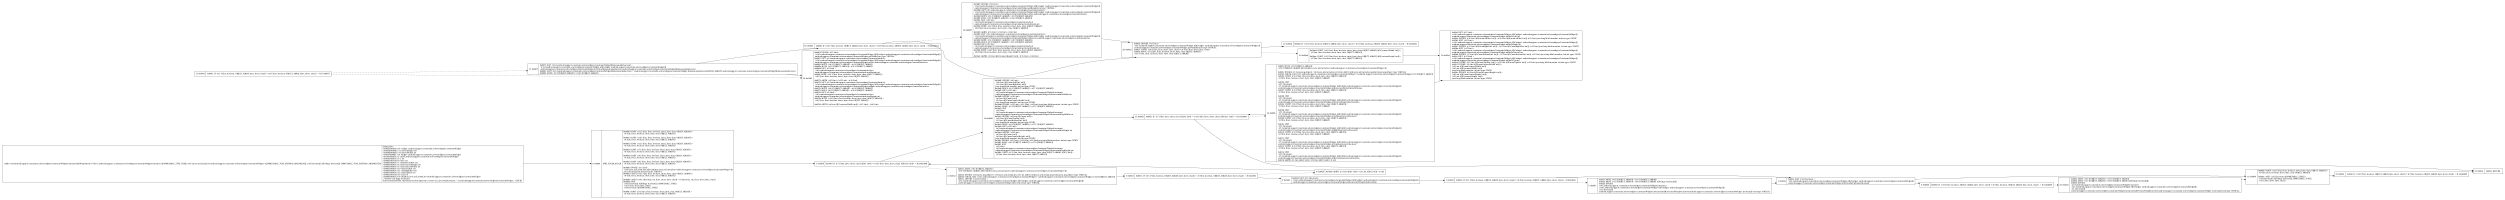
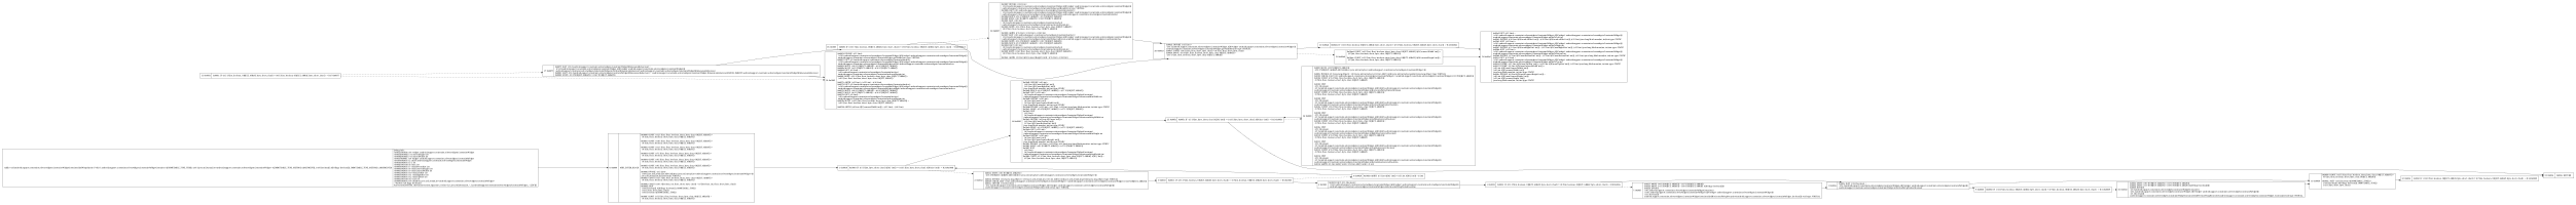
  digraph {
    fontname="Noto Serif"
    rankdir=LR
    node [fontname="Noto Serif" shape=record]
    edge [fontname="Noto Serif"]
    n1 [label="{0\:\ 0x0000|MTH_ENTER_BLOCK\l|0x0000: CONST  (r12 I:?[int, float, boolean, short, byte, char, OBJECT, ARRAY]) = \l  (0 ?[int, float, boolean, short, byte, char, OBJECT, ARRAY])\l \l0x0001: CONST  (r10 I:?[int, float, boolean, short, byte, char, OBJECT, ARRAY]) = \l  (0 ?[int, float, boolean, short, byte, char, OBJECT, ARRAY])\l \l0x0002: CONST  (r11 I:?[int, float, boolean, short, byte, char, OBJECT, ARRAY]) = \l  (0 ?[int, float, boolean, short, byte, char, OBJECT, ARRAY])\l \l0x0003: CONST  (r7 I:?[int, float, boolean, short, byte, char, OBJECT, ARRAY]) = \l  (0 ?[int, float, boolean, short, byte, char, OBJECT, ARRAY])\l \l0x0004: CONST  (r9 I:?[int, float, boolean, short, byte, char, OBJECT, ARRAY]) = \l  (0 ?[int, float, boolean, short, byte, char, OBJECT, ARRAY])\l \l0x0005: CONST  (r8 I:?[int, float, boolean, short, byte, char, OBJECT, ARRAY]) = \l  (0 ?[int, float, boolean, short, byte, char, OBJECT, ARRAY])\l \l0x0006: INVOKE  (r13 I:int) = \l  (r18 I:java.util.ArrayList A[D('children' java.util.ArrayList\<android.support.constraint.solver.widgets.ConstraintWidget\>)])\l java.util.ArrayList.size():int type: VIRTUAL \l0x000a: CONST  (r15 I:?[int, float, boolean, short, byte, char, OBJECT, ARRAY]) = \l  (0 ?[int, float, boolean, short, byte, char, OBJECT, ARRAY])\l \l0x000b: CONST  (r16 I:?[boolean, int, float, short, byte, char]) = (1 ?[boolean, int, float, short, byte, char]) \l0x000d: APUT  \l  (r19 I:boolean[] A[D('flags' boolean[]), IMMUTABLE_TYPE])\l  (r15 I:?[int, short, byte, char])\l  (r16 I:boolean A[IMMUTABLE_TYPE])\l \l0x000f: CONST  (r5 I:?[int, float, boolean, short, byte, char, OBJECT, ARRAY]) = \l  (0 ?[int, float, boolean, short, byte, char, OBJECT, ARRAY])\l \l}"]
    n2 [label="{1\:\ 0x0010|0x0010: IF  (r5 I:?[int, byte, short, char] A[D('j' int)]) \>= (r13 I:?[int, byte, short, char] A[D('size' int)])  \-\> B:24:0x00d1 \l}"]
    n3 [label="{2\:\ 0x0012|0x0012: MOVE  (r0 I:?[OBJECT, ARRAY]) = \l  (r18 I:?[OBJECT, ARRAY] A[D('children' java.util.ArrayList\<android.support.constraint.solver.widgets.ConstraintWidget\>)])\l \l0x0014: INVOKE  (r14 I:java.lang.Object) = (r0 I:java.util.ArrayList), (r5 I:int A[D('j' int)]) java.util.ArrayList.get(int):java.lang.Object type: VIRTUAL \l0x0018: CHECK_CAST  (r14 I:android.support.constraint.solver.widgets.ConstraintWidget) = (android.support.constraint.solver.widgets.ConstraintWidget) (r14 I:?[OBJECT, ARRAY]) \l0x001a: INVOKE  (r15 I:boolean) = \l  (r14 I:android.support.constraint.solver.widgets.ConstraintWidget A[D('widget' android.support.constraint.solver.widgets.ConstraintWidget)])\l android.support.constraint.solver.widgets.ConstraintWidget.isRoot():boolean type: VIRTUAL \l}"]
    n4 [label="{24\:\ 0x00d1|0x00d1: INVOKE  (r6 I:int) = \l  (r10 I:int A[D('maxLeftDist' int)])\l  (r11 I:int A[D('maxRightDist' int)])\l java.lang.Math.max(int, int):int type: STATIC \l0x00d5: MOVE  (r0 I:?[OBJECT, ARRAY]) = (r17 I:?[OBJECT, ARRAY]) \l0x00d7: IGET  (r15 I:int) = \l  (r0 I:android.support.constraint.solver.widgets.ConstraintWidgetContainer)\l android.support.constraint.solver.widgets.ConstraintWidgetContainer.mMinWidth int \l0x00d9: INVOKE  (r16 I:int) = \l  (r6 I:int A[D('max' int)])\l  (r9 I:int A[D('maxConnectWidth' int)])\l java.lang.Math.max(int, int):int type: STATIC \l0x00dd: INVOKE  (r15 I:int) = (r15 I:int), (r16 I:int) java.lang.Math.max(int, int):int type: STATIC \l0x00e1: MOVE  (r0 I:?[OBJECT, ARRAY]) = (r17 I:?[OBJECT, ARRAY]) \l0x00e3: IPUT  \l  (r15 I:int)\l  (r0 I:android.support.constraint.solver.widgets.ConstraintWidgetContainer)\l android.support.constraint.solver.widgets.ConstraintWidgetContainer.mWrapWidth int \l0x00e5: INVOKE  (r6 I:int A[D('max' int)]) = \l  (r12 I:int A[D('maxTopDist' int)])\l  (r7 I:int A[D('maxBottomDist' int)])\l java.lang.Math.max(int, int):int type: STATIC \l0x00e9: MOVE  (r0 I:?[OBJECT, ARRAY]) = (r17 I:?[OBJECT, ARRAY]) \l0x00eb: IGET  (r15 I:int) = \l  (r0 I:android.support.constraint.solver.widgets.ConstraintWidgetContainer)\l android.support.constraint.solver.widgets.ConstraintWidgetContainer.mMinHeight int \l0x00ed: INVOKE  (r16 I:int) = \l  (r6 I:int A[D('max' int)])\l  (r8 I:int A[D('maxConnectHeight' int)])\l java.lang.Math.max(int, int):int type: STATIC \l0x00f1: INVOKE  (r15 I:int) = (r15 I:int), (r16 I:int) java.lang.Math.max(int, int):int type: STATIC \l0x00f5: MOVE  (r0 I:?[OBJECT, ARRAY]) = (r17 I:?[OBJECT, ARRAY]) \l0x00f7: IPUT  \l  (r15 I:int)\l  (r0 I:android.support.constraint.solver.widgets.ConstraintWidgetContainer)\l android.support.constraint.solver.widgets.ConstraintWidgetContainer.mWrapHeight int \l0x00f9: CONST  (r5 I:?[int, float, boolean, short, byte, char, OBJECT, ARRAY] A[D('j' int)]) = \l  (0 ?[int, float, boolean, short, byte, char, OBJECT, ARRAY])\l \l}"]
    n5 [label="{3\:\ 0x001e|0x001e: IF  (r15 I:?[int, boolean, OBJECT, ARRAY, byte, short, char]) == (0 ?[int, boolean, OBJECT, ARRAY, byte, short, char])  \-\> B:5:0x0023 \l}"]
    n6 [label="{25\:\ 0x00fa|0x00fa: IF  (r5 I:?[int, byte, short, char] A[D('j' int)]) \>= (r13 I:?[int, byte, short, char] A[D('size' int)])  \-\> B:13:0x003e \l}"]
    n7 [label="{4\:\ 0x0020|0x0020: ARITH  (r5 I:int A[D('j' int)]) = (r5 I:int A[D('j' int)]) + (1 int) \l}"]
    n8 [label="{5\:\ 0x0023|0x0023: IGET  (r15 I:boolean) = \l  (r14 I:android.support.constraint.solver.widgets.ConstraintWidget A[D('widget' android.support.constraint.solver.widgets.ConstraintWidget)])\l android.support.constraint.solver.widgets.ConstraintWidget.mHorizontalWrapVisited boolean \l}"]
    n9 [label="{6\:\ 0x0025|0x0025: IF  (r15 I:?[int, boolean, OBJECT, ARRAY, byte, short, char]) != (0 ?[int, boolean, OBJECT, ARRAY, byte, short, char])  \-\> B:8:0x002e \l}"]
    n10 [label="{7\:\ 0x0027|0x0027: MOVE  (r0 I:?[OBJECT, ARRAY]) = (r17 I:?[OBJECT, ARRAY]) \l0x0029: MOVE  (r1 I:?[OBJECT, ARRAY]) = (r19 I:?[OBJECT, ARRAY] A[D('flags' boolean[])]) \l0x002b: INVOKE  \l  (r0 I:android.support.constraint.solver.widgets.ConstraintWidgetContainer)\l  (r14 I:android.support.constraint.solver.widgets.ConstraintWidget A[D('widget' android.support.constraint.solver.widgets.ConstraintWidget)])\l  (r1 I:boolean[])\l android.support.constraint.solver.widgets.ConstraintWidgetContainer.findHorizontalWrapRecursive(android.support.constraint.solver.widgets.ConstraintWidget, boolean[]):void type: VIRTUAL \l}"]
    n11 [label="{8\:\ 0x002e|0x002e: IGET  (r15 I:boolean) = \l  (r14 I:android.support.constraint.solver.widgets.ConstraintWidget A[D('widget' android.support.constraint.solver.widgets.ConstraintWidget)])\l android.support.constraint.solver.widgets.ConstraintWidget.mVerticalWrapVisited boolean \l}"]
    n12 [label="{9\:\ 0x0030|0x0030: IF  (r15 I:?[int, boolean, OBJECT, ARRAY, byte, short, char]) != (0 ?[int, boolean, OBJECT, ARRAY, byte, short, char])  \-\> B:11:0x0039 \l}"]
    n13 [label="{11\:\ 0x0039|0x0039: CONST  (r15 I:?[int, float, boolean, short, byte, char, OBJECT, ARRAY]) = \l  (0 ?[int, float, boolean, short, byte, char, OBJECT, ARRAY])\l \l0x003a: AGET  (r15 I:boolean A[IMMUTABLE_TYPE]) = \l  (r19 I:boolean[] A[D('flags' boolean[]), IMMUTABLE_TYPE])\l  (r15 I:?[int, short, byte, char])\l \l}"]
    n14 [label="{10\:\ 0x0032|0x0032: MOVE  (r0 I:?[OBJECT, ARRAY]) = (r17 I:?[OBJECT, ARRAY]) \l0x0034: MOVE  (r1 I:?[OBJECT, ARRAY]) = (r19 I:?[OBJECT, ARRAY] A[D('flags' boolean[])]) \l0x0036: INVOKE  \l  (r0 I:android.support.constraint.solver.widgets.ConstraintWidgetContainer)\l  (r14 I:android.support.constraint.solver.widgets.ConstraintWidget A[D('widget' android.support.constraint.solver.widgets.ConstraintWidget)])\l  (r1 I:boolean[])\l android.support.constraint.solver.widgets.ConstraintWidgetContainer.findVerticalWrapRecursive(android.support.constraint.solver.widgets.ConstraintWidget, boolean[]):void type: VIRTUAL \l}"]
    n15 [label="{12\:\ 0x003c|0x003c: IF  (r15 I:?[int, boolean, OBJECT, ARRAY, byte, short, char]) != (0 ?[int, boolean, OBJECT, ARRAY, byte, short, char])  \-\> B:14:0x003f \l}"]
    n16 [label="{13\:\ 0x003e|0x003e: RETURN   \l}"]
    n17 [label="{15\:\ 0x0061|0x0061: IF  (r15 I:?[int, boolean, OBJECT, ARRAY, byte, short, char]) != (r0 I:?[int, boolean, OBJECT, ARRAY, byte, short, char])  \-\> B:17:0x007f \l}"]
    n18 [label="{16\:\ 0x0063|0x0063: INVOKE  (r15 I:int) = \l  (r14 I:android.support.constraint.solver.widgets.ConstraintWidget A[D('widget' android.support.constraint.solver.widgets.ConstraintWidget)])\l android.support.constraint.solver.widgets.ConstraintWidget.getWidth():int type: VIRTUAL \l0x0067: IGET  (r0 I:android.support.constraint.solver.widgets.ConstraintAnchor) = \l  (r14 I:android.support.constraint.solver.widgets.ConstraintWidget A[D('widget' android.support.constraint.solver.widgets.ConstraintWidget)])\l android.support.constraint.solver.widgets.ConstraintWidget.mLeft android.support.constraint.solver.widgets.ConstraintAnchor \l0x0069: MOVE  (r16 I:?[OBJECT, ARRAY]) = (r0 I:?[OBJECT, ARRAY]) \l0x006b: MOVE  (r0 I:?[OBJECT, ARRAY]) = (r16 I:?[OBJECT, ARRAY]) \l0x006d: IGET  (r0 I:int) = \l  (r0 I:android.support.constraint.solver.widgets.ConstraintAnchor)\l android.support.constraint.solver.widgets.ConstraintAnchor.mMargin int \l0x006f: MOVE  (r16 I:?[int, float, boolean, short, byte, char, OBJECT, ARRAY]) = \l  (r0 I:?[int, float, boolean, short, byte, char, OBJECT, ARRAY])\l \l0x0071: ARITH  (r15 I:int) = (r15 I:int) + (r16 I:int) \l0x0073: IGET  (r0 I:android.support.constraint.solver.widgets.ConstraintAnchor) = \l  (r14 I:android.support.constraint.solver.widgets.ConstraintWidget A[D('widget' android.support.constraint.solver.widgets.ConstraintWidget)])\l android.support.constraint.solver.widgets.ConstraintWidget.mRight android.support.constraint.solver.widgets.ConstraintAnchor \l0x0075: MOVE  (r16 I:?[OBJECT, ARRAY]) = (r0 I:?[OBJECT, ARRAY]) \l0x0077: MOVE  (r0 I:?[OBJECT, ARRAY]) = (r16 I:?[OBJECT, ARRAY]) \l0x0079: IGET  (r0 I:int) = \l  (r0 I:android.support.constraint.solver.widgets.ConstraintAnchor)\l android.support.constraint.solver.widgets.ConstraintAnchor.mMargin int \l0x007b: MOVE  (r16 I:?[int, float, boolean, short, byte, char, OBJECT, ARRAY]) = \l  (r0 I:?[int, float, boolean, short, byte, char, OBJECT, ARRAY])\l \l0x007d: ARITH  (r4 I:int A[D('connectWidth' int)]) = (r15 I:int) + (r16 I:int) \l}"]
    n19 [label="{17\:\ 0x007f|0x007f: IGET  (r15 I:android.support.constraint.solver.widgets.ConstraintWidget$DimensionBehaviour) = \l  (r14 I:android.support.constraint.solver.widgets.ConstraintWidget A[D('widget' android.support.constraint.solver.widgets.ConstraintWidget)])\l android.support.constraint.solver.widgets.ConstraintWidget.mVerticalDimensionBehaviour android.support.constraint.solver.widgets.ConstraintWidget$DimensionBehaviour \l0x0081: SGET  (r16 I:android.support.constraint.solver.widgets.ConstraintWidget$DimensionBehaviour) =  android.support.constraint.solver.widgets.ConstraintWidget.DimensionBehaviour.MATCH_PARENT android.support.constraint.solver.widgets.ConstraintWidget$DimensionBehaviour \l0x0083: MOVE  (r0 I:?[OBJECT, ARRAY]) = (r16 I:?[OBJECT, ARRAY]) \l}"]
    n20 [label="{18\:\ 0x0085|0x0085: IF  (r15 I:?[int, boolean, OBJECT, ARRAY, byte, short, char]) != (r0 I:?[int, boolean, OBJECT, ARRAY, byte, short, char])  \-\> B:20:0x00a3 \l}"]
    n21 [label="{19\:\ 0x0087|0x0087: INVOKE  (r15 I:int) = \l  (r14 I:android.support.constraint.solver.widgets.ConstraintWidget A[D('widget' android.support.constraint.solver.widgets.ConstraintWidget)])\l android.support.constraint.solver.widgets.ConstraintWidget.getHeight():int type: VIRTUAL \l0x008b: IGET  (r0 I:android.support.constraint.solver.widgets.ConstraintAnchor) = \l  (r14 I:android.support.constraint.solver.widgets.ConstraintWidget A[D('widget' android.support.constraint.solver.widgets.ConstraintWidget)])\l android.support.constraint.solver.widgets.ConstraintWidget.mTop android.support.constraint.solver.widgets.ConstraintAnchor \l0x008d: MOVE  (r16 I:?[OBJECT, ARRAY]) = (r0 I:?[OBJECT, ARRAY]) \l0x008f: MOVE  (r0 I:?[OBJECT, ARRAY]) = (r16 I:?[OBJECT, ARRAY]) \l0x0091: IGET  (r0 I:int) = \l  (r0 I:android.support.constraint.solver.widgets.ConstraintAnchor)\l android.support.constraint.solver.widgets.ConstraintAnchor.mMargin int \l0x0093: MOVE  (r16 I:?[int, float, boolean, short, byte, char, OBJECT, ARRAY]) = \l  (r0 I:?[int, float, boolean, short, byte, char, OBJECT, ARRAY])\l \l0x0095: ARITH  (r15 I:int) = (r15 I:int) + (r16 I:int) \l0x0097: IGET  (r0 I:android.support.constraint.solver.widgets.ConstraintAnchor) = \l  (r14 I:android.support.constraint.solver.widgets.ConstraintWidget A[D('widget' android.support.constraint.solver.widgets.ConstraintWidget)])\l android.support.constraint.solver.widgets.ConstraintWidget.mBottom android.support.constraint.solver.widgets.ConstraintAnchor \l0x0099: MOVE  (r16 I:?[OBJECT, ARRAY]) = (r0 I:?[OBJECT, ARRAY]) \l0x009b: MOVE  (r0 I:?[OBJECT, ARRAY]) = (r16 I:?[OBJECT, ARRAY]) \l0x009d: IGET  (r0 I:int) = \l  (r0 I:android.support.constraint.solver.widgets.ConstraintAnchor)\l android.support.constraint.solver.widgets.ConstraintAnchor.mMargin int \l0x009f: MOVE  (r16 I:?[int, float, boolean, short, byte, char, OBJECT, ARRAY]) = \l  (r0 I:?[int, float, boolean, short, byte, char, OBJECT, ARRAY])\l \l0x00a1: ARITH  (r3 I:int A[D('connectHeight' int)]) = (r15 I:int) + (r16 I:int) \l}"]
    n22 [label="{20\:\ 0x00a3|0x00a3: INVOKE  (r15 I:int) = \l  (r14 I:android.support.constraint.solver.widgets.ConstraintWidget A[D('widget' android.support.constraint.solver.widgets.ConstraintWidget)])\l android.support.constraint.solver.widgets.ConstraintWidget.getVisibility():int type: VIRTUAL \l0x00a7: CONST  (r16 I:?[int, float, short, byte, char]) = (8 ?[int, float, short, byte, char]) \l0x00a9: MOVE  (r0 I:?[int, float, boolean, short, byte, char, OBJECT, ARRAY]) = \l  (r16 I:?[int, float, boolean, short, byte, char, OBJECT, ARRAY])\l \l}"]
    n23 [label="{21\:\ 0x00ab|0x00ab: IF  (r15 I:?[int, boolean, OBJECT, ARRAY, byte, short, char]) != (r0 I:?[int, boolean, OBJECT, ARRAY, byte, short, char])  \-\> B:23:0x00af \l}"]
    n24 [label="{22\:\ 0x00ad|0x00ad: CONST  (r4 I:?[int, float, boolean, short, byte, char, OBJECT, ARRAY] A[D('connectWidth' int)]) = \l  (0 ?[int, float, boolean, short, byte, char, OBJECT, ARRAY])\l \l0x00ae: CONST  (r3 I:?[int, float, boolean, short, byte, char, OBJECT, ARRAY] A[D('connectHeight' int)]) = \l  (0 ?[int, float, boolean, short, byte, char, OBJECT, ARRAY])\l \l}"]
    n25 [label="{23\:\ 0x00af|0x00af: IGET  (r15 I:int) = \l  (r14 I:android.support.constraint.solver.widgets.ConstraintWidget A[D('widget' android.support.constraint.solver.widgets.ConstraintWidget)])\l android.support.constraint.solver.widgets.ConstraintWidget.mDistToLeft int \l0x00b1: INVOKE  (r10 I:int A[D('maxLeftDist' int)]) = (r10 I:int A[D('maxLeftDist' int)]), (r15 I:int) java.lang.Math.max(int, int):int type: STATIC \l0x02b5: IGET  (r15 I:int) = \l  (r14 I:android.support.constraint.solver.widgets.ConstraintWidget A[D('widget' android.support.constraint.solver.widgets.ConstraintWidget)])\l android.support.constraint.solver.widgets.ConstraintWidget.mDistToRight int \l0x00b7: INVOKE  (r11 I:int A[D('maxRightDist' int)]) = (r11 I:int A[D('maxRightDist' int)]), (r15 I:int) java.lang.Math.max(int, int):int type: STATIC \l0x00bb: IGET  (r15 I:int) = \l  (r14 I:android.support.constraint.solver.widgets.ConstraintWidget A[D('widget' android.support.constraint.solver.widgets.ConstraintWidget)])\l android.support.constraint.solver.widgets.ConstraintWidget.mDistToBottom int \l0x00bd: INVOKE  (r7 I:int A[D('maxBottomDist' int)]) = (r7 I:int A[D('maxBottomDist' int)]), (r15 I:int) java.lang.Math.max(int, int):int type: STATIC \l0x00c1: IGET  (r15 I:int) = \l  (r14 I:android.support.constraint.solver.widgets.ConstraintWidget A[D('widget' android.support.constraint.solver.widgets.ConstraintWidget)])\l android.support.constraint.solver.widgets.ConstraintWidget.mDistToTop int \l0x00c3: INVOKE  (r12 I:int A[D('maxTopDist' int)]) = (r12 I:int A[D('maxTopDist' int)]), (r15 I:int) java.lang.Math.max(int, int):int type: STATIC \l0x00c7: INVOKE  (r9 I:int A[D('maxConnectWidth' int)]) = \l  (r9 I:int A[D('maxConnectWidth' int)])\l  (r4 I:int A[D('connectWidth' int)])\l java.lang.Math.max(int, int):int type: STATIC \l0x00cb: INVOKE  (r8 I:int A[D('maxConnectHeight' int)]) = \l  (r8 I:int A[D('maxConnectHeight' int)])\l  (r3 I:int A[D('connectHeight' int)])\l java.lang.Math.max(int, int):int type: STATIC \l}"]
    n26 [label="{26\:\ 0x00fc|0x00fc: MOVE  (r0 I:?[OBJECT, ARRAY]) = \l  (r18 I:?[OBJECT, ARRAY] A[D('children' java.util.ArrayList\<android.support.constraint.solver.widgets.ConstraintWidget\>)])\l \l0x00fe: INVOKE  (r2 I:java.lang.Object) = (r0 I:java.util.ArrayList), (r5 I:int A[D('j' int)]) java.util.ArrayList.get(int):java.lang.Object type: VIRTUAL \l0x0102: CHECK_CAST  (r2 I:android.support.constraint.solver.widgets.ConstraintWidget) = (android.support.constraint.solver.widgets.ConstraintWidget) (r2 I:?[OBJECT, ARRAY]) \l0x0104: CONST  (r15 I:?[int, float, boolean, short, byte, char, OBJECT, ARRAY]) = \l  (0 ?[int, float, boolean, short, byte, char, OBJECT, ARRAY])\l \l0x0105: IPUT  \l  (r15 I:boolean)\l  (r2 I:android.support.constraint.solver.widgets.ConstraintWidget A[D('child' android.support.constraint.solver.widgets.ConstraintWidget)])\l android.support.constraint.solver.widgets.ConstraintWidget.mHorizontalWrapVisited boolean \l0x0107: CONST  (r15 I:?[int, float, boolean, short, byte, char, OBJECT, ARRAY]) = \l  (0 ?[int, float, boolean, short, byte, char, OBJECT, ARRAY])\l \l0x0108: IPUT  \l  (r15 I:boolean)\l  (r2 I:android.support.constraint.solver.widgets.ConstraintWidget A[D('child' android.support.constraint.solver.widgets.ConstraintWidget)])\l android.support.constraint.solver.widgets.ConstraintWidget.mVerticalWrapVisited boolean \l0x010a: CONST  (r15 I:?[int, float, boolean, short, byte, char, OBJECT, ARRAY]) = \l  (0 ?[int, float, boolean, short, byte, char, OBJECT, ARRAY])\l \l0x010b: IPUT  \l  (r15 I:boolean)\l  (r2 I:android.support.constraint.solver.widgets.ConstraintWidget A[D('child' android.support.constraint.solver.widgets.ConstraintWidget)])\l android.support.constraint.solver.widgets.ConstraintWidget.mLeftHasCentered boolean \l0x010d: CONST  (r15 I:?[int, float, boolean, short, byte, char, OBJECT, ARRAY]) = \l  (0 ?[int, float, boolean, short, byte, char, OBJECT, ARRAY])\l \l0x010e: IPUT  \l  (r15 I:boolean)\l  (r2 I:android.support.constraint.solver.widgets.ConstraintWidget A[D('child' android.support.constraint.solver.widgets.ConstraintWidget)])\l android.support.constraint.solver.widgets.ConstraintWidget.mRightHasCentered boolean \l0x0110: CONST  (r15 I:?[int, float, boolean, short, byte, char, OBJECT, ARRAY]) = \l  (0 ?[int, float, boolean, short, byte, char, OBJECT, ARRAY])\l \l0x0111: IPUT  \l  (r15 I:boolean)\l  (r2 I:android.support.constraint.solver.widgets.ConstraintWidget A[D('child' android.support.constraint.solver.widgets.ConstraintWidget)])\l android.support.constraint.solver.widgets.ConstraintWidget.mTopHasCentered boolean \l0x0113: CONST  (r15 I:?[int, float, boolean, short, byte, char, OBJECT, ARRAY]) = \l  (0 ?[int, float, boolean, short, byte, char, OBJECT, ARRAY])\l \l0x0114: IPUT  \l  (r15 I:boolean)\l  (r2 I:android.support.constraint.solver.widgets.ConstraintWidget A[D('child' android.support.constraint.solver.widgets.ConstraintWidget)])\l android.support.constraint.solver.widgets.ConstraintWidget.mBottomHasCentered boolean \l0x0116: ARITH  (r5 I:int A[D('j' int)]) = (r5 I:int A[D('j' int)]) + (1 int) \l}"]
    n27 [label="{public void android.support.constraint.solver.widgets.ConstraintWidgetContainer.findWrapSize((r17 'this' I:android.support.constraint.solver.widgets.ConstraintWidgetContainer A[IMMUTABLE_TYPE, THIS]), (r18 I:java.util.ArrayList\<android.support.constraint.solver.widgets.ConstraintWidget\> A[IMMUTABLE_TYPE, METHOD_ARGUMENT]), (r19 I:boolean[] A[D('flags' boolean[]), IMMUTABLE_TYPE, METHOD_ARGUMENT]))  | Debug Info:\l  0x001a\-0x003e: r14 'widget' android.support.constraint.solver.widgets.ConstraintWidget\l  0x005b\-0x00d1: r3 'connectHeight' int\l  0x004d\-0x00d1: r4 'connectWidth' int\l  0x003f\-0x00d1: r14 'widget' android.support.constraint.solver.widgets.ConstraintWidget\l  0x0104\-0x0118: r2 'child' android.support.constraint.solver.widgets.ConstraintWidget\l  0x0010\-0x0118: r5 'j' int\l  0x00d5\-0x0118: r6 'max' int\l  0x0004\-0x0118: r7 'maxBottomDist' int\l  0x0006\-0x0118: r8 'maxConnectHeight' int\l  0x0005\-0x0118: r9 'maxConnectWidth' int\l  0x0002\-0x0118: r10 'maxLeftDist' int\l  0x0003\-0x0118: r11 'maxRightDist' int\l  0x0001\-0x0118: r12 'maxTopDist' int\l  0x000a\-0x0118: r13 'size' int\l  0x0000\-0x0118: r18 'children' java.util.ArrayList\<android.support.constraint.solver.widgets.ConstraintWidget\>\l  ?\-0x0118: r19 'flags' boolean[]\lAnnotation[SYSTEM, dalvik.annotation.Signature, \{value=[(, Ljava\/util\/ArrayList, \<, Landroid\/support\/constraint\/solver\/widgets\/ConstraintWidget;, \>;[Z)V]\}]\l}"]
    n1 -> n2
    n2 -> n3 [style=dashed]
    n2 -> n4
    n3 -> n5
    n4 -> n6
    n5 -> n7 [style=dashed]
    n5 -> n8
    n6 -> n16
    n6 -> n26 [style=dashed]
    n7 -> n2
    n8 -> n9
    n9 -> n10 [style=dashed]
    n9 -> n11
    n10 -> n11
    n11 -> n12
    n11 -> n13
    n12 -> n14 [style=dashed]
    n13 -> n15
    n14 -> n13
    n15 -> n16 [style=dashed]
    n17 -> n18 [style=dashed]
    n17 -> n19 [style=dashed]
    n19 -> n18
    n19 -> n20
    n20 -> n21 [style=dashed]
    n20 -> n22
    n21 -> n22
    n22 -> n23
    n22 -> n24 [style=dashed]
-   n26 -> n25
+   n23 -> n25
    n24 -> n25
    n26 -> n6
    n27 -> n1
  }
